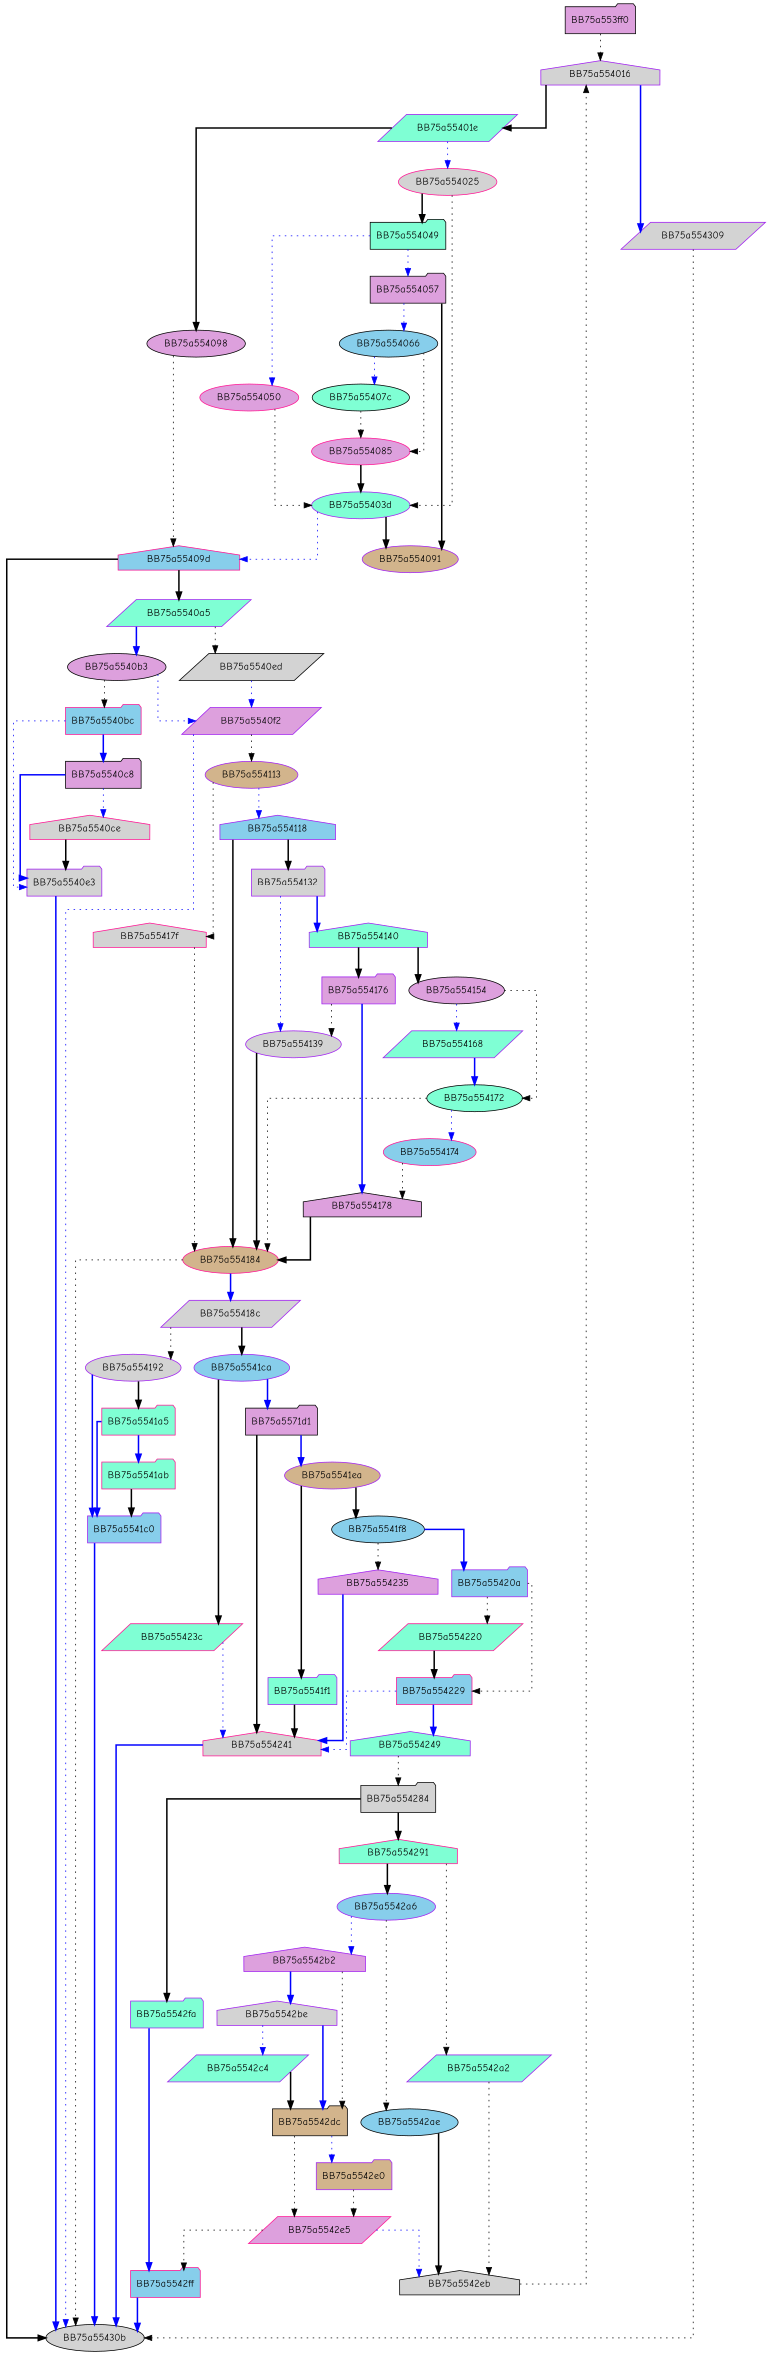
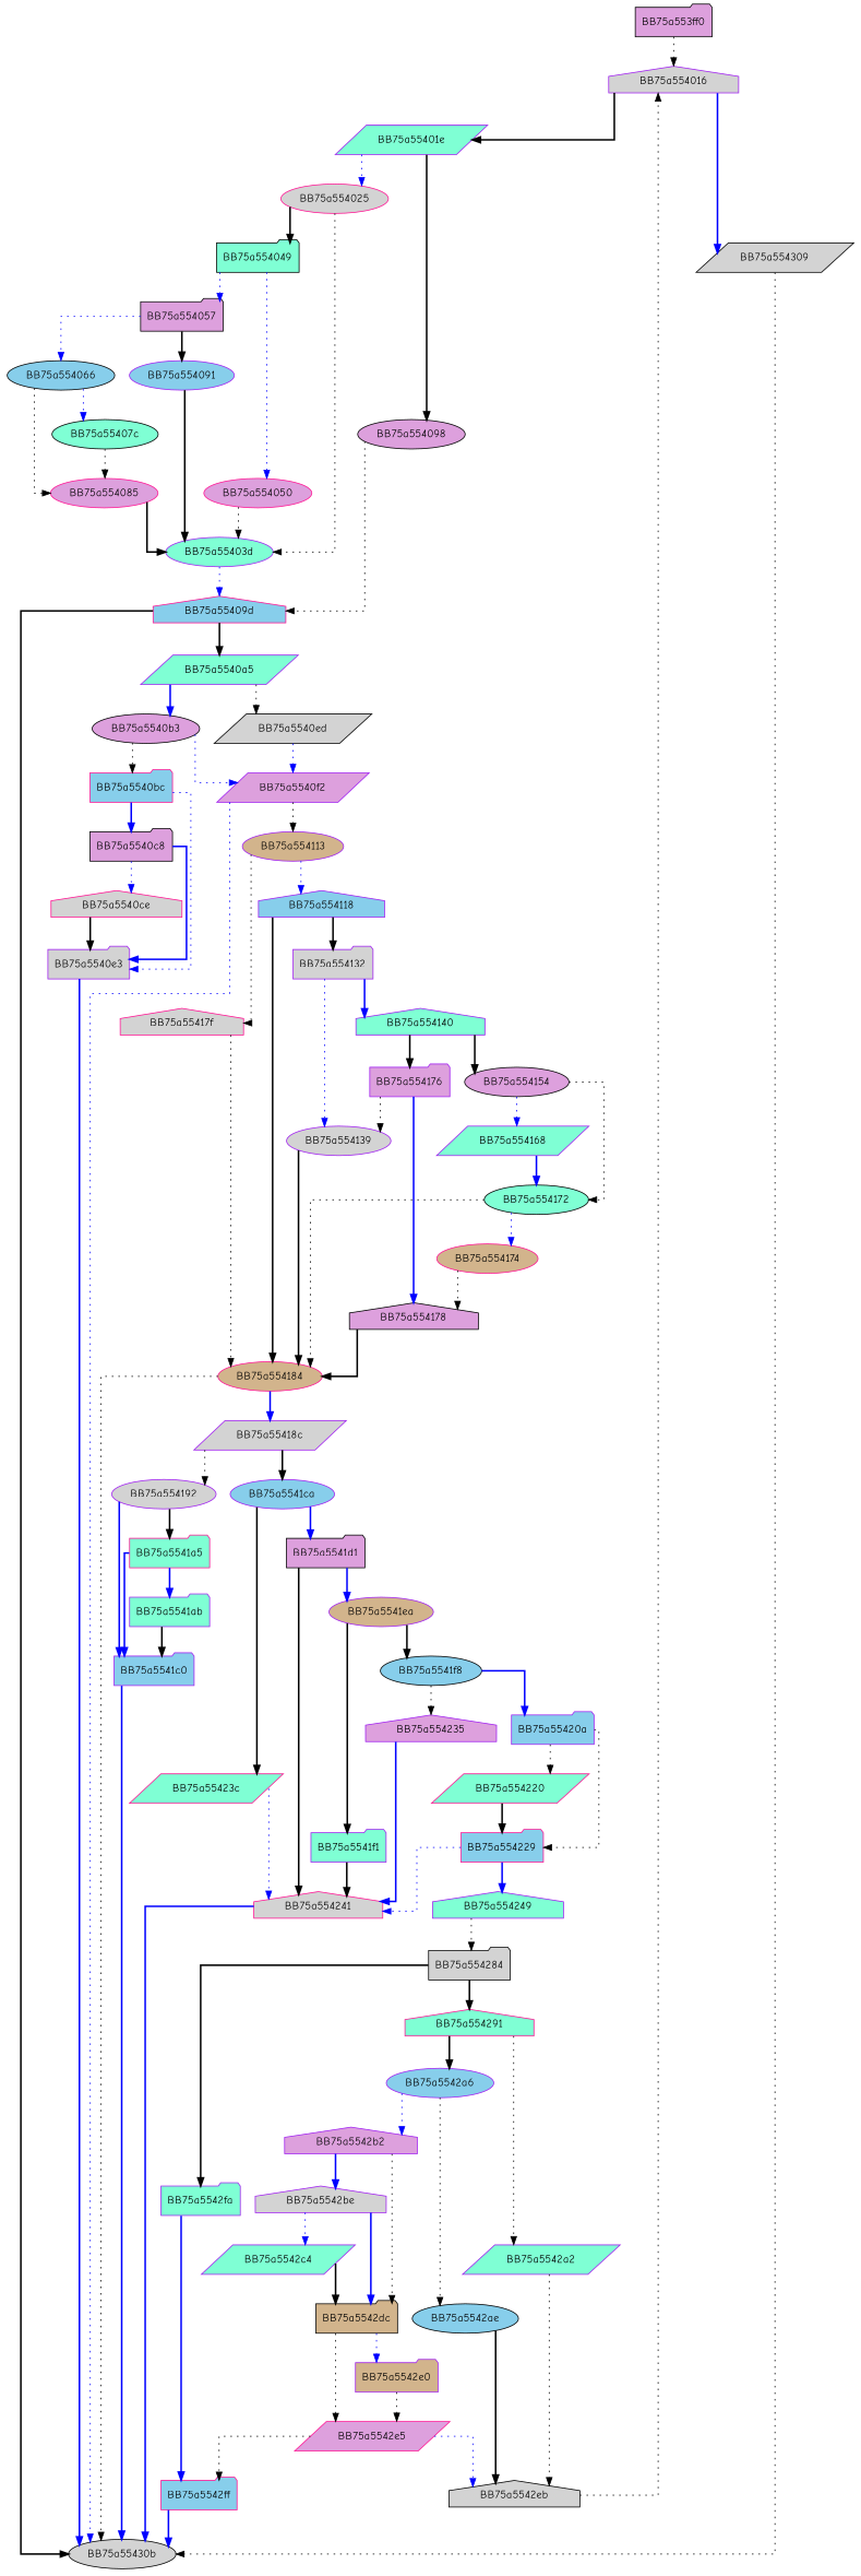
  digraph {
    fontname="Comic Neue"
    splines=ortho
    node [color=purple fillcolor=aquamarine fontname="Comic Neue" shape=ellipse style=filled]
    edge [color=black fontname="Comic Neue" style=bold]
    BB75a553ff0 [color=black fillcolor=plum shape=folder]
    BB75a554016 [fillcolor=lightgrey shape=house]
-   BB75a554309 [fillcolor=lightgrey shape=parallelogram]
+   BB75a554309 [color=black fillcolor=lightgrey shape=parallelogram]
    BB75a55401e [shape=parallelogram]
    BB75a55430b [color=black fillcolor=lightgrey]
    BB75a554098 [color=black fillcolor=plum]
    BB75a554025 [color=deeppink fillcolor=lightgrey]
    BB75a55409d [color=deeppink fillcolor=skyblue shape=house]
    BB75a554049 [color=black shape=folder]
    BB75a55403d
    BB75a5540a5 [shape=parallelogram]
    BB75a554057 [color=black fillcolor=plum shape=folder]
    BB75a554050 [color=deeppink fillcolor=plum]
-   BB75a554091 [fillcolor=tan]
+   BB75a554091 [fillcolor=skyblue]
    BB75a554066 [color=black fillcolor=skyblue]
    BB75a5540ed [color=black fillcolor=lightgrey shape=parallelogram]
    BB75a5540b3 [color=black fillcolor=plum]
    BB75a554085 [color=deeppink fillcolor=plum]
    BB75a55407c [color=black]
    BB75a5540f2 [fillcolor=plum shape=parallelogram]
    BB75a5540bc [color=deeppink fillcolor=skyblue shape=folder]
    BB75a554113 [fillcolor=tan]
    BB75a5540e3 [fillcolor=lightgrey shape=folder]
    BB75a5540c8 [color=black fillcolor=plum shape=folder]
    BB75a55417f [color=deeppink fillcolor=lightgrey shape=house]
    BB75a554118 [fillcolor=skyblue shape=house]
    BB75a5540ce [color=deeppink fillcolor=lightgrey shape=house]
    BB75a554184 [color=deeppink fillcolor=tan]
    BB75a554132 [fillcolor=lightgrey shape=folder]
    BB75a55418c [fillcolor=lightgrey shape=parallelogram]
    BB75a554140 [shape=house]
    BB75a554139 [fillcolor=lightgrey]
    BB75a5541ca [fillcolor=skyblue]
    BB75a554192 [fillcolor=lightgrey]
    BB75a554176 [fillcolor=plum shape=folder]
    BB75a554154 [color=black fillcolor=plum]
    BB75a554178 [color=black fillcolor=plum shape=house]
    BB75a554172 [color=black]
    BB75a554168 [shape=parallelogram]
-   BB75a554174 [color=deeppink fillcolor=skyblue]
+   BB75a554174 [color=deeppink fillcolor=tan]
    BB75a55423c [color=deeppink shape=parallelogram]
-   BB75a5541d1 [color=black fillcolor=plum shape=folder label=BB75a5571d1]
+   BB75a5541d1 [color=black fillcolor=plum shape=folder]
    BB75a5541c0 [fillcolor=skyblue shape=folder]
    BB75a5541a5 [color=deeppink shape=folder]
    BB75a554241 [color=deeppink fillcolor=lightgrey shape=house]
    BB75a5541ea [fillcolor=tan]
-   BB75a5541ab [color=deeppink shape=folder]
+   BB75a5541ab [shape=folder]
    BB75a5541f8 [color=black fillcolor=skyblue]
    BB75a5541f1 [shape=folder]
    BB75a554249 [shape=house]
    BB75a554284 [color=black fillcolor=lightgrey shape=folder]
    BB75a554235 [fillcolor=plum shape=house]
    BB75a55420a [fillcolor=skyblue shape=folder]
    BB75a554229 [color=deeppink fillcolor=skyblue shape=folder]
    BB75a554220 [color=deeppink shape=parallelogram]
    BB75a5542fa [shape=folder]
    BB75a554291 [color=deeppink shape=house]
    BB75a5542ff [color=deeppink fillcolor=skyblue shape=folder]
    BB75a5542a6 [fillcolor=skyblue]
    BB75a5542a2 [shape=parallelogram]
    BB75a5542b2 [fillcolor=plum shape=house]
    BB75a5542ae [color=black fillcolor=skyblue]
    BB75a5542eb [color=black fillcolor=lightgrey shape=house]
    BB75a5542dc [color=black fillcolor=tan shape=folder]
    BB75a5542be [fillcolor=lightgrey shape=house]
    BB75a5542e5 [color=deeppink fillcolor=plum shape=parallelogram]
    BB75a5542e0 [fillcolor=tan shape=folder]
    BB75a5542c4 [shape=parallelogram]
    BB75a553ff0 -> BB75a554016 [style=dotted]
    BB75a554016 -> BB75a554309 [color=blue]
    BB75a554016 -> BB75a55401e
    BB75a554309 -> BB75a55430b [style=dotted]
    BB75a55401e -> BB75a554098
    BB75a55401e -> BB75a554025 [color=blue style=dotted]
    BB75a554098 -> BB75a55409d [style=dotted]
    BB75a554025 -> BB75a554049
    BB75a554025 -> BB75a55403d [style=dotted]
    BB75a55409d -> BB75a55430b
    BB75a55409d -> BB75a5540a5
    BB75a554049 -> BB75a554057 [color=blue style=dotted]
    BB75a554049 -> BB75a554050 [color=blue style=dotted]
    BB75a55403d -> BB75a55409d [color=blue style=dotted]
    BB75a5540a5 -> BB75a5540ed [style=dotted]
    BB75a5540a5 -> BB75a5540b3 [color=blue]
    BB75a554057 -> BB75a554091
    BB75a554057 -> BB75a554066 [color=blue style=dotted]
    BB75a554050 -> BB75a55403d [style=dotted]
-   BB75a55403d -> BB75a554091
+   BB75a554091 -> BB75a55403d
    BB75a554066 -> BB75a554085 [style=dotted]
    BB75a554066 -> BB75a55407c [color=blue style=dotted]
    BB75a5540ed -> BB75a5540f2 [color=blue style=dotted]
    BB75a5540b3 -> BB75a5540f2 [color=blue style=dotted]
    BB75a5540b3 -> BB75a5540bc [style=dotted]
    BB75a554085 -> BB75a55403d
    BB75a55407c -> BB75a554085 [style=dotted]
    BB75a5540f2 -> BB75a55430b [color=blue style=dotted]
    BB75a5540f2 -> BB75a554113 [style=dotted]
    BB75a5540bc -> BB75a5540e3 [color=blue style=dotted]
    BB75a5540bc -> BB75a5540c8 [color=blue]
    BB75a554113 -> BB75a55417f [style=dotted]
    BB75a554113 -> BB75a554118 [color=blue style=dotted]
    BB75a5540e3 -> BB75a55430b [color=blue]
    BB75a5540c8 -> BB75a5540e3 [color=blue]
    BB75a5540c8 -> BB75a5540ce [color=blue style=dotted]
    BB75a55417f -> BB75a554184 [style=dotted]
    BB75a554118 -> BB75a554184
    BB75a554118 -> BB75a554132
    BB75a5540ce -> BB75a5540e3
    BB75a554184 -> BB75a55430b [style=dotted]
    BB75a554184 -> BB75a55418c [color=blue]
    BB75a554132 -> BB75a554140 [color=blue]
    BB75a554132 -> BB75a554139 [color=blue style=dotted]
    BB75a55418c -> BB75a5541ca
    BB75a55418c -> BB75a554192 [style=dotted]
    BB75a554140 -> BB75a554176
    BB75a554140 -> BB75a554154
    BB75a554139 -> BB75a554184
    BB75a5541ca -> BB75a55423c
    BB75a5541ca -> BB75a5541d1 [color=blue]
    BB75a554192 -> BB75a5541c0 [color=blue]
    BB75a554192 -> BB75a5541a5
    BB75a554176 -> BB75a554139 [style=dotted]
    BB75a554176 -> BB75a554178 [color=blue]
    BB75a554154 -> BB75a554172 [style=dotted]
    BB75a554154 -> BB75a554168 [color=blue style=dotted]
    BB75a554178 -> BB75a554184
    BB75a554172 -> BB75a554184 [style=dotted]
    BB75a554172 -> BB75a554174 [color=blue style=dotted]
    BB75a554168 -> BB75a554172 [color=blue]
    BB75a554174 -> BB75a554178 [style=dotted]
    BB75a55423c -> BB75a554241 [color=blue style=dotted]
    BB75a5541d1 -> BB75a554241
    BB75a5541d1 -> BB75a5541ea [color=blue]
    BB75a5541c0 -> BB75a55430b [color=blue]
    BB75a5541a5 -> BB75a5541c0 [color=blue]
    BB75a5541a5 -> BB75a5541ab [color=blue]
    BB75a554241 -> BB75a55430b [color=blue]
    BB75a5541ea -> BB75a5541f8
    BB75a5541ea -> BB75a5541f1
    BB75a5541ab -> BB75a5541c0
    BB75a5541f8 -> BB75a554235 [style=dotted]
    BB75a5541f8 -> BB75a55420a [color=blue]
    BB75a5541f1 -> BB75a554241
    BB75a554249 -> BB75a554284 [style=dotted]
    BB75a554284 -> BB75a5542fa
    BB75a554284 -> BB75a554291
    BB75a554235 -> BB75a554241 [color=blue]
    BB75a55420a -> BB75a554229 [style=dotted]
    BB75a55420a -> BB75a554220 [style=dotted]
    BB75a554229 -> BB75a554241 [color=blue style=dotted]
    BB75a554229 -> BB75a554249 [color=blue]
    BB75a554220 -> BB75a554229
    BB75a5542fa -> BB75a5542ff [color=blue]
    BB75a554291 -> BB75a5542a6
    BB75a554291 -> BB75a5542a2 [style=dotted]
    BB75a5542ff -> BB75a55430b [color=blue]
    BB75a5542a6 -> BB75a5542b2 [color=blue style=dotted]
    BB75a5542a6 -> BB75a5542ae [style=dotted]
    BB75a5542a2 -> BB75a5542eb [style=dotted]
    BB75a5542b2 -> BB75a5542dc [style=dotted]
    BB75a5542b2 -> BB75a5542be [color=blue]
    BB75a5542ae -> BB75a5542eb
    BB75a5542eb -> BB75a554016 [style=dotted]
    BB75a5542dc -> BB75a5542e5 [style=dotted]
    BB75a5542dc -> BB75a5542e0 [color=blue style=dotted]
    BB75a5542be -> BB75a5542dc [color=blue]
    BB75a5542be -> BB75a5542c4 [color=blue style=dotted]
    BB75a5542e5 -> BB75a5542ff [style=dotted]
    BB75a5542e5 -> BB75a5542eb [color=blue style=dotted]
    BB75a5542e0 -> BB75a5542e5 [style=dotted]
    BB75a5542c4 -> BB75a5542dc
  }
